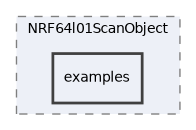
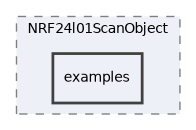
  digraph {
    compound=true
    n1 [color=grey25 fillcolor="#edf0f7" fontname=Helvetica fontsize=10 label=examples shape=box style="filled,bold,"]
    subgraph cluster_1 {
      bgcolor="#edf0f7"
      fontname=Helvetica
      fontsize=10
-     label=NRF64l01ScanObject
+     label=NRF24l01ScanObject
      pencolor=grey50
      style="filled,dashed,"
      n1
    }
  }
